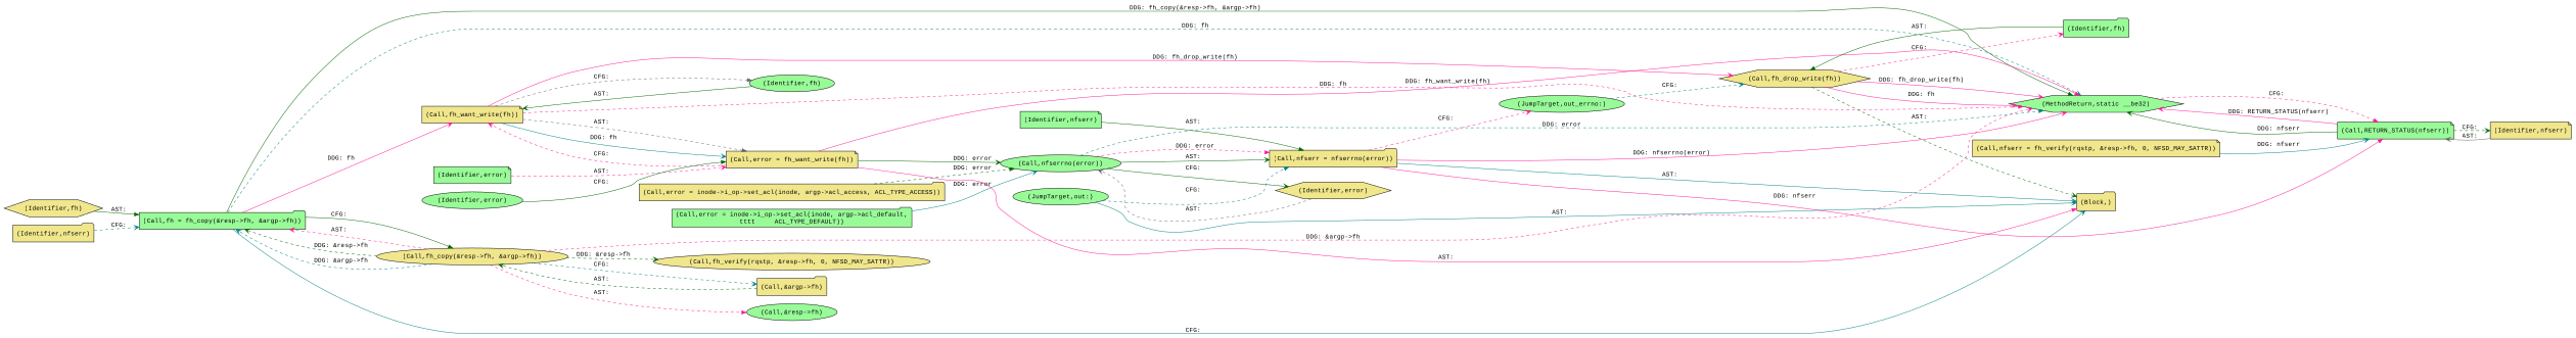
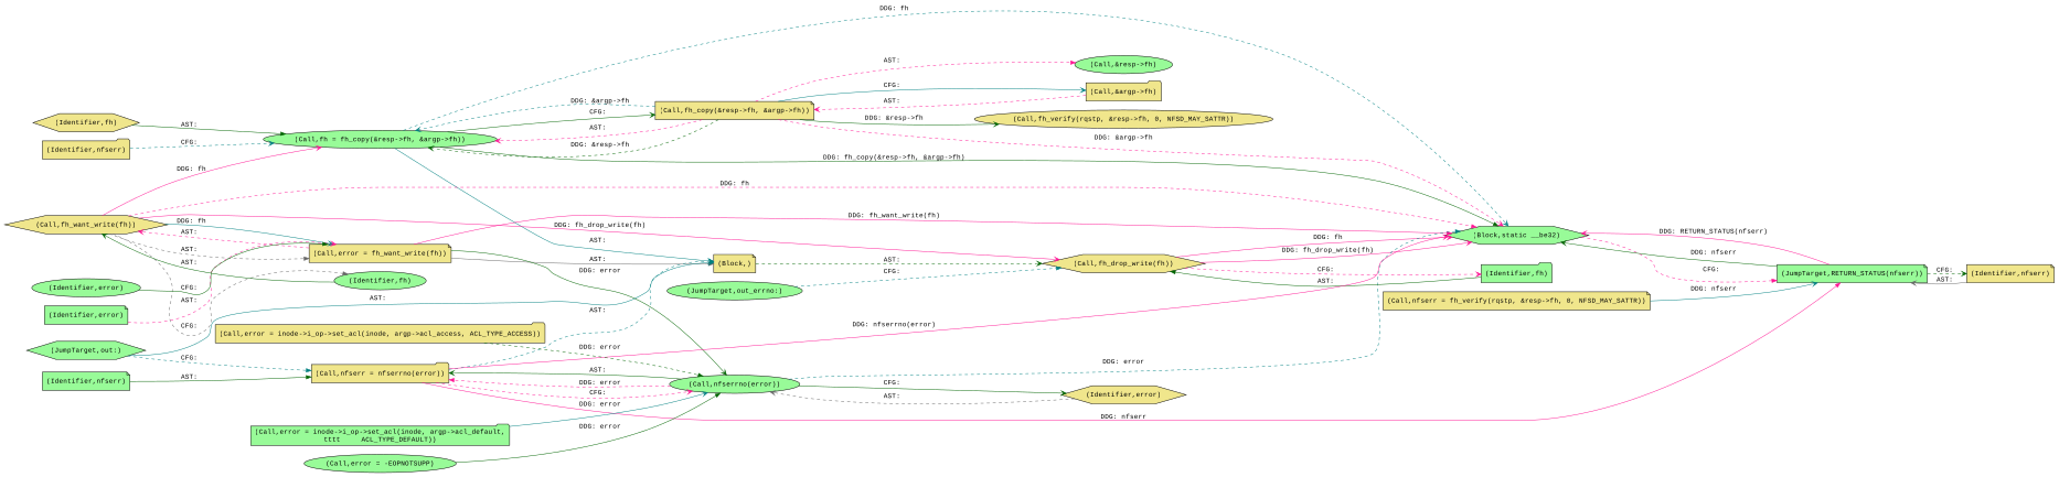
  digraph {
    fontname="Liberation Mono"
    rankdir=LR
    node [fillcolor=palegreen fontname="Liberation Mono" shape=note style=filled]
    edge [arrowhead=vee color=deeppink fontname="Liberation Mono" style=solid]
-   n1 [label="(Call,fh = fh_copy(&resp->fh, &argp->fh))" shape=folder]
-   n2 [fillcolor=khaki label="(Call,fh_copy(&resp->fh, &argp->fh))" shape=ellipse]
-   n3 [fillcolor=khaki label="(Call,fh_want_write(fh))"]
-   n4 [fillcolor=khaki label="(Block,)" shape=folder]
-   n5 [label="(MethodReturn,static __be32)" shape=hexagon]
+   n1 [label="(Call,fh = fh_copy(&resp->fh, &argp->fh))" shape=ellipse]
+   n2 [fillcolor=khaki label="(Call,fh_copy(&resp->fh, &argp->fh))"]
+   n3 [fillcolor=khaki label="(Call,fh_want_write(fh))" shape=hexagon]
+   n4 [fillcolor=khaki label="(Block,)"]
+   n5 [label="(Block,static __be32)" shape=hexagon]
    n6 [fillcolor=khaki label="(Call,fh_verify(rqstp, &resp->fh, 0, NFSD_MAY_SATTR))" shape=ellipse]
    n7 [fillcolor=khaki label="(Call,&argp->fh)" shape=folder]
    n8 [label="(Call,&resp->fh)" shape=ellipse]
    n9 [fillcolor=khaki label="(Call,error = fh_want_write(fh))"]
    n10 [fillcolor=khaki label="(Call,fh_drop_write(fh))" shape=hexagon]
    n11 [label="(Identifier,fh)" shape=ellipse]
-   n12 [label="(Call,RETURN_STATUS(nfserr))"]
+   n12 [label="(JumpTarget,RETURN_STATUS(nfserr))"]
    n13 [label="(Call,nfserrno(error))" shape=ellipse]
    n14 [label="(Identifier,fh)" shape=folder]
    n15 [fillcolor=khaki label="(Call,nfserr = nfserrno(error))" shape=folder]
    n16 [fillcolor=khaki label="(Identifier,error)" shape=hexagon]
    n17 [fillcolor=khaki label="(Identifier,nfserr)"]
    n18 [fillcolor=khaki label="(Call,nfserr = fh_verify(rqstp, &resp->fh, 0, NFSD_MAY_SATTR))"]
    n19 [fillcolor=khaki label="(Identifier,fh)" shape=hexagon]
    n20 [label="(Call,error = inode->i_op->set_acl(inode, argp->acl_default,\n\t\t\t\t     ACL_TYPE_DEFAULT))" shape=folder]
-   n21 [label="(JumpTarget,out:)" shape=ellipse]
+   n21 [label="(JumpTarget,out:)" shape=hexagon]
    n22 [label="(Identifier,error)"]
+   n23 [label="(Call,error = -EOPNOTSUPP)" shape=ellipse]
    n24 [fillcolor=khaki label="(Call,error = inode->i_op->set_acl(inode, argp->acl_access, ACL_TYPE_ACCESS))" shape=folder]
    n25 [label="(Identifier,error)" shape=ellipse]
    n26 [label="(JumpTarget,out_errno:)" shape=ellipse]
    n27 [fillcolor=khaki label="(Identifier,nfserr)" shape=folder]
    n28 [label="(Identifier,nfserr)"]
-   n1 -> n2 [arrowhead=normal color=darkgreen label="CFG: "]
-   n1 -> n3 [label="DDG: fh"]
-   n1 -> n4 [color=teal label="CFG: "]
+   n1 -> n2 [color=darkgreen label="CFG: "]
+   n3 -> n1 [label="DDG: fh"]
+   n1 -> n4 [color=teal label="AST: "]
    n1 -> n5 [color=teal label="DDG: fh" style=dashed]
    n1 -> n5 [arrowhead=normal color=darkgreen label="DDG: fh_copy(&resp->fh, &argp->fh)"]
    n2 -> n1 [label="AST: " style=dashed]
    n2 -> n1 [color=darkgreen label="DDG: &resp->fh" style=dashed]
    n2 -> n1 [color=teal label="DDG: &argp->fh" style=dashed]
    n2 -> n5 [label="DDG: &argp->fh" style=dashed]
-   n2 -> n6 [color=darkgreen label="DDG: &resp->fh" style=dashed]
-   n2 -> n7 [color=teal label="CFG: " style=dashed]
+   n2 -> n6 [color=darkgreen label="DDG: &resp->fh"]
+   n2 -> n7 [color=teal label="CFG: "]
    n2 -> n8 [arrowhead=normal label="AST: " style=dashed]
    n3 -> n5 [arrowhead=normal label="DDG: fh" style=dashed]
    n3 -> n9 [arrowhead=normal color=gray40 label="AST: " style=dashed]
    n3 -> n9 [color=teal label="DDG: fh"]
    n3 -> n10 [label="DDG: fh_drop_write(fh)"]
    n3 -> n11 [arrowhead=normal color=gray40 label="CFG: " style=dashed]
    n5 -> n12 [arrowhead=normal label="CFG: " style=dashed]
-   n7 -> n2 [color=darkgreen label="AST: " style=dashed]
-   n9 -> n3 [label="CFG: " style=dashed]
-   n9 -> n4 [arrowhead=normal label="AST: "]
+   n7 -> n2 [label="AST: " style=dashed]
+   n9 -> n3 [label="AST: " style=dashed]
+   n9 -> n4 [arrowhead=normal color=gray40 label="AST: "]
    n9 -> n5 [arrowhead=normal label="DDG: fh_want_write(fh)"]
    n9 -> n13 [color=darkgreen label="DDG: error"]
-   n10 -> n4 [color=darkgreen label="AST: " style=dashed]
+   n4 -> n10 [color=darkgreen label="AST: " style=dashed]
    n10 -> n5 [label="DDG: fh_drop_write(fh)"]
    n10 -> n5 [label="DDG: fh"]
    n10 -> n14 [label="CFG: " style=dashed]
    n11 -> n3 [color=darkgreen label="AST: "]
    n12 -> n5 [label="DDG: RETURN_STATUS(nfserr)"]
    n12 -> n5 [color=darkgreen label="DDG: nfserr"]
    n12 -> n17 [color=darkgreen label="CFG: " style=dashed]
    n13 -> n5 [arrowhead=normal color=teal label="DDG: error" style=dashed]
    n13 -> n15 [color=darkgreen label="AST: "]
    n13 -> n15 [arrowhead=normal label="DDG: error" style=dashed]
    n13 -> n16 [color=darkgreen label="CFG: "]
    n14 -> n10 [arrowhead=normal color=darkgreen label="AST: "]
-   n15 -> n4 [color=teal label="AST: "]
+   n15 -> n4 [color=teal label="AST: " style=dashed]
    n15 -> n5 [label="DDG: nfserrno(error)"]
    n15 -> n12 [arrowhead=normal label="DDG: nfserr"]
-   n15 -> n26 [label="CFG: " style=dashed]
+   n15 -> n13 [label="CFG: " style=dashed]
    n16 -> n13 [color=gray40 label="AST: " style=dashed]
    n17 -> n12 [color=gray40 label="AST: "]
    n18 -> n12 [color=teal label="DDG: nfserr"]
    n19 -> n1 [arrowhead=normal color=darkgreen label="AST: "]
    n20 -> n13 [color=teal label="DDG: error"]
    n21 -> n4 [color=teal label="AST: "]
    n21 -> n15 [arrowhead=normal color=teal label="CFG: " style=dashed]
    n22 -> n9 [label="AST: " style=dashed]
+   n23 -> n13 [arrowhead=normal color=darkgreen label="DDG: error"]
    n24 -> n13 [arrowhead=normal color=darkgreen label="DDG: error" style=dashed]
    n25 -> n9 [arrowhead=normal color=darkgreen label="CFG: "]
-   n26 -> n10 [color=teal label="CFG: " style=dashed]
+   n26 -> n10 [arrowhead=normal color=teal label="CFG: " style=dashed]
    n27 -> n1 [color=teal label="CFG: " style=dashed]
    n28 -> n15 [arrowhead=normal color=darkgreen label="AST: "]
  }
